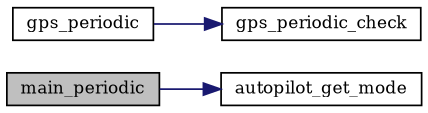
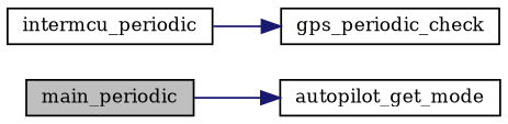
  digraph {
    fontname="DejaVu Serif"
    rankdir=LR
    node [color=black fillcolor=white fontname="DejaVu Serif" fontsize=10 shape=record style=filled]
    edge [color=midnightblue fontname="DejaVu Serif" fontsize=10 labelfontname=FreeSans labelfontsize=10 style=solid]
    n1 [fillcolor=grey75 fontcolor=black height=0.2 label=main_periodic width=0.4]
    n2 [height=0.2 label=autopilot_get_mode width=0.4]
-   n3 [height=0.2 label=gps_periodic width=0.4]
+   n3 [height=0.2 label=intermcu_periodic width=0.4]
    n4 [height=0.2 label=gps_periodic_check width=0.4]
    n1 -> n2
    n3 -> n4
  }
